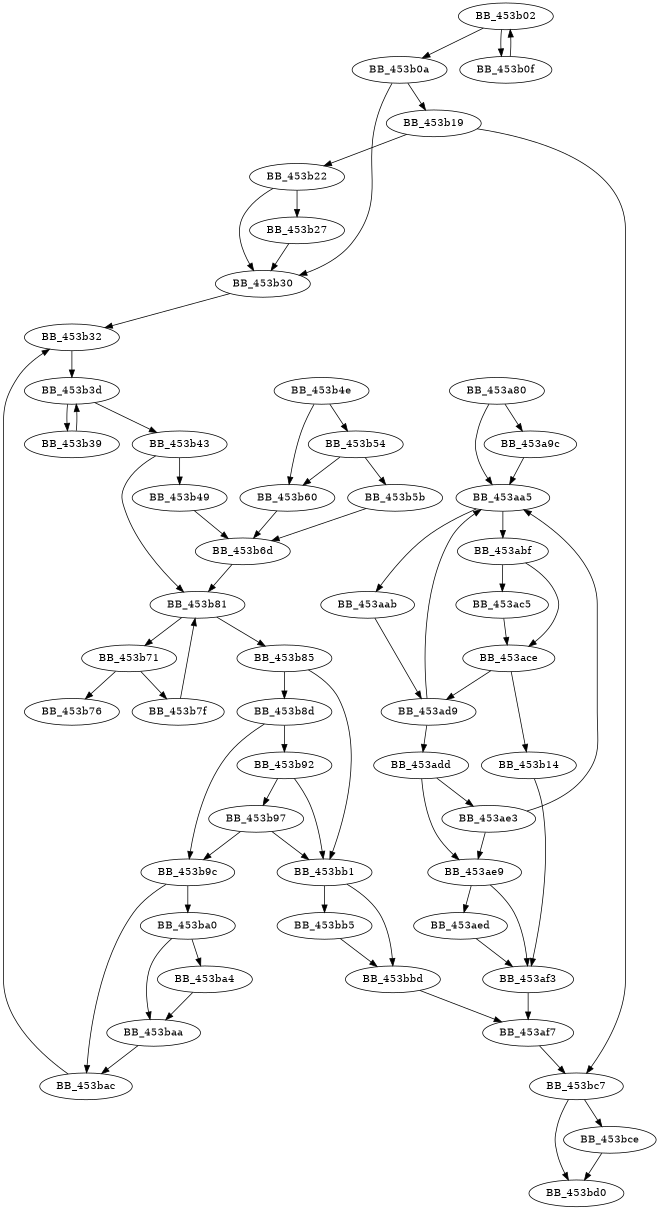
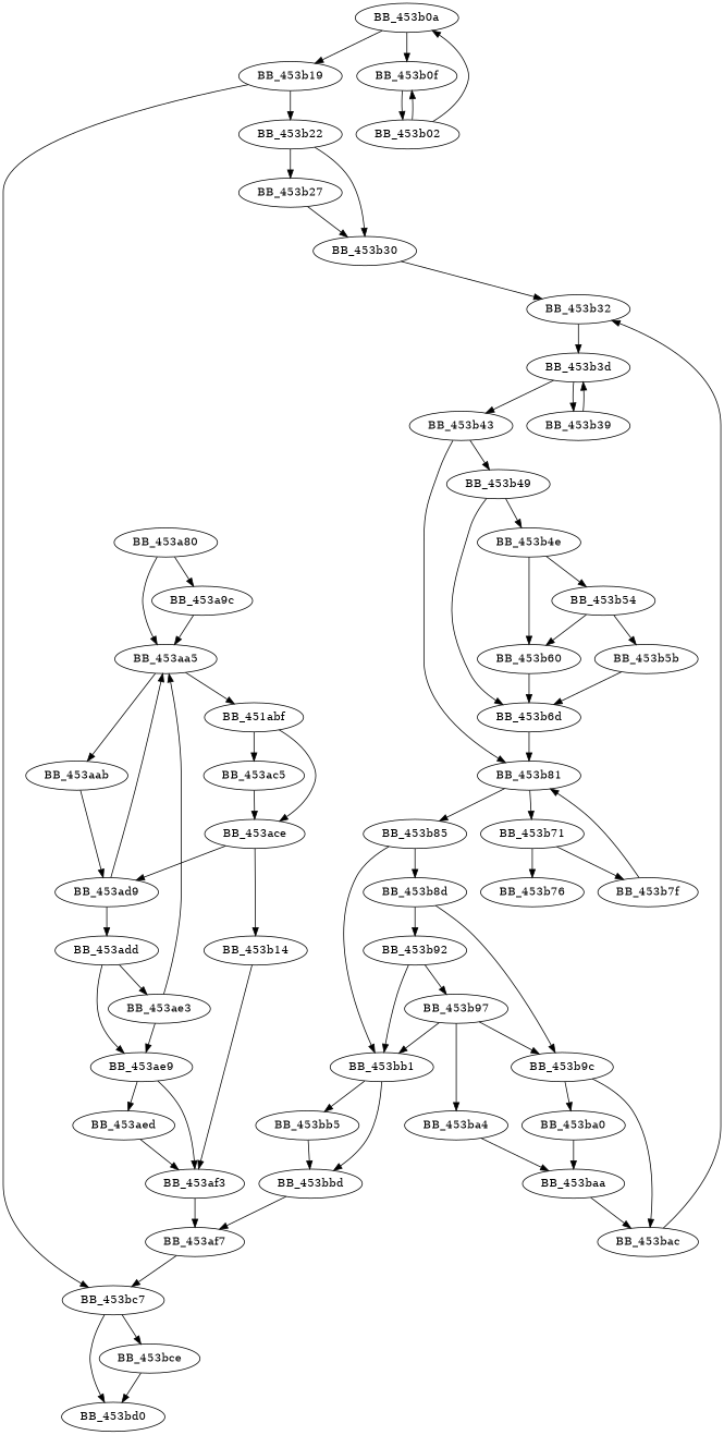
  digraph {
    BB_453a80
    BB_453a9c
    BB_453aa5
    BB_453aab
-   BB_453abf
+   BB_453abf [label=BB_451abf]
    BB_453ad9
    BB_453ac5
    BB_453ace
    BB_453add
    BB_453b14
    BB_453ae3
    BB_453ae9
    BB_453af3
    BB_453af7
    BB_453aed
    BB_453bc7
    BB_453b02
    BB_453b0a
    BB_453b0f
    BB_453bce
    BB_453bd0
    BB_453b19
    BB_453b22
    BB_453b27
    BB_453b30
    BB_453b32
    BB_453b3d
    BB_453b39
    BB_453b43
    BB_453b49
    BB_453b81
    BB_453b4e
    BB_453b6d
    BB_453b71
    BB_453b85
    BB_453b54
    BB_453b60
    BB_453b76
    BB_453b7f
    BB_453b8d
    BB_453bb1
    BB_453b5b
    BB_453b92
    BB_453b9c
    BB_453bb5
    BB_453bbd
    BB_453b97
    BB_453ba0
    BB_453bac
    BB_453ba4
    BB_453baa
    BB_453a80 -> BB_453a9c
    BB_453a80 -> BB_453aa5
    BB_453a9c -> BB_453aa5
    BB_453aa5 -> BB_453aab
    BB_453aa5 -> BB_453abf
    BB_453aab -> BB_453ad9
    BB_453abf -> BB_453ac5
    BB_453abf -> BB_453ace
    BB_453ad9 -> BB_453aa5
    BB_453ad9 -> BB_453add
    BB_453ac5 -> BB_453ace
    BB_453ace -> BB_453ad9
    BB_453ace -> BB_453b14
    BB_453add -> BB_453ae3
    BB_453add -> BB_453ae9
    BB_453b14 -> BB_453af3
    BB_453ae3 -> BB_453aa5
    BB_453ae3 -> BB_453ae9
    BB_453ae9 -> BB_453af3
    BB_453ae9 -> BB_453aed
    BB_453af3 -> BB_453af7
    BB_453af7 -> BB_453bc7
    BB_453aed -> BB_453af3
    BB_453bc7 -> BB_453bce
    BB_453bc7 -> BB_453bd0
    BB_453b02 -> BB_453b0a
    BB_453b02 -> BB_453b0f
-   BB_453b0a -> BB_453b30
+   BB_453b0a -> BB_453b0f
    BB_453b0a -> BB_453b19
    BB_453b0f -> BB_453b02
    BB_453bce -> BB_453bd0
    BB_453b19 -> BB_453bc7
    BB_453b19 -> BB_453b22
    BB_453b22 -> BB_453b27
    BB_453b22 -> BB_453b30
    BB_453b27 -> BB_453b30
    BB_453b30 -> BB_453b32
    BB_453b32 -> BB_453b3d
    BB_453b3d -> BB_453b39
    BB_453b3d -> BB_453b43
    BB_453b39 -> BB_453b3d
    BB_453b43 -> BB_453b49
    BB_453b43 -> BB_453b81
+   BB_453b49 -> BB_453b4e
    BB_453b49 -> BB_453b6d
    BB_453b81 -> BB_453b71
    BB_453b81 -> BB_453b85
    BB_453b4e -> BB_453b54
    BB_453b4e -> BB_453b60
    BB_453b6d -> BB_453b81
    BB_453b71 -> BB_453b76
    BB_453b71 -> BB_453b7f
    BB_453b85 -> BB_453b8d
    BB_453b85 -> BB_453bb1
    BB_453b54 -> BB_453b60
    BB_453b54 -> BB_453b5b
    BB_453b60 -> BB_453b6d
    BB_453b7f -> BB_453b81
    BB_453b8d -> BB_453b92
    BB_453b8d -> BB_453b9c
    BB_453bb1 -> BB_453bb5
    BB_453bb1 -> BB_453bbd
    BB_453b5b -> BB_453b6d
    BB_453b92 -> BB_453bb1
    BB_453b92 -> BB_453b97
    BB_453b9c -> BB_453ba0
    BB_453b9c -> BB_453bac
    BB_453bb5 -> BB_453bbd
    BB_453bbd -> BB_453af7
    BB_453b97 -> BB_453bb1
    BB_453b97 -> BB_453b9c
-   BB_453ba0 -> BB_453ba4
+   BB_453b97 -> BB_453ba4
    BB_453ba0 -> BB_453baa
    BB_453bac -> BB_453b32
    BB_453ba4 -> BB_453baa
    BB_453baa -> BB_453bac
  }
